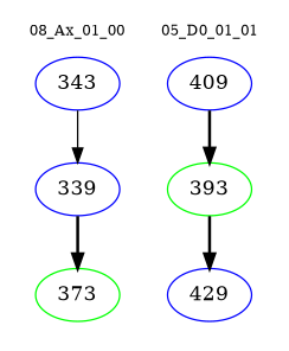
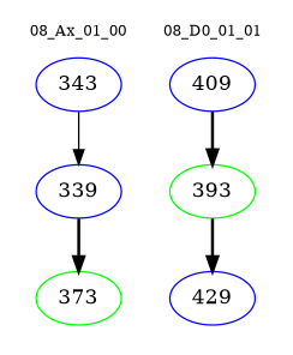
  digraph {
    node [color=blue]
    edge [color=black style=bold]
    n1 [label=343]
    n2 [label=339]
    n3 [color=green label=373]
    n4 [label=409]
    n5 [color=green label=393]
    n6 [label=429]
    subgraph cluster_1 {
      color=white
      fontsize=10
      label="08_Ax_01_00"
      n1
      n2
      n3
    }
    subgraph cluster_2 {
      color=white
      fontsize=10
-     label="05_D0_01_01"
+     label="08_D0_01_01"
      n4
      n5
      n6
    }
    n1 -> n2 [style=solid]
    n2 -> n3
    n4 -> n5
    n5 -> n6
  }
